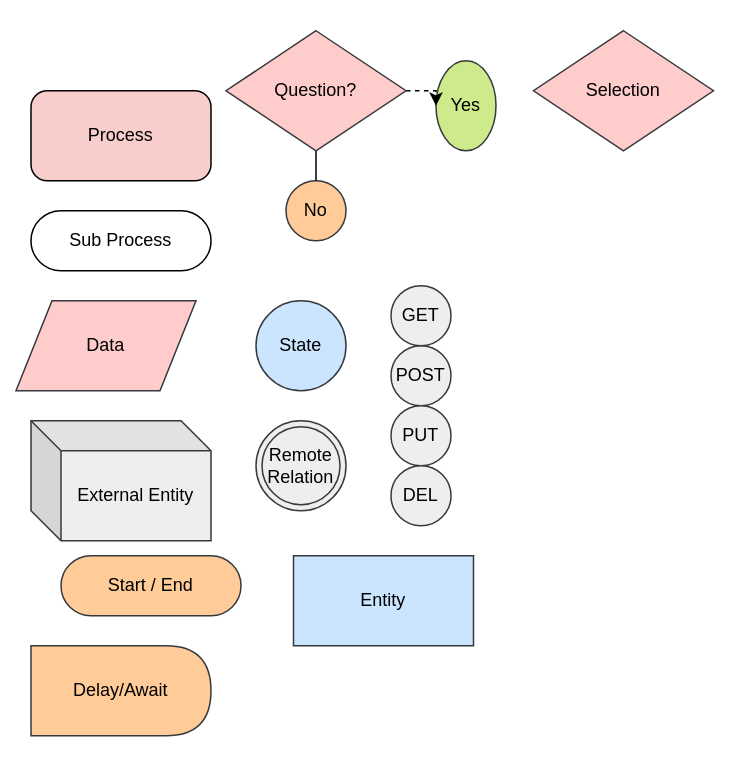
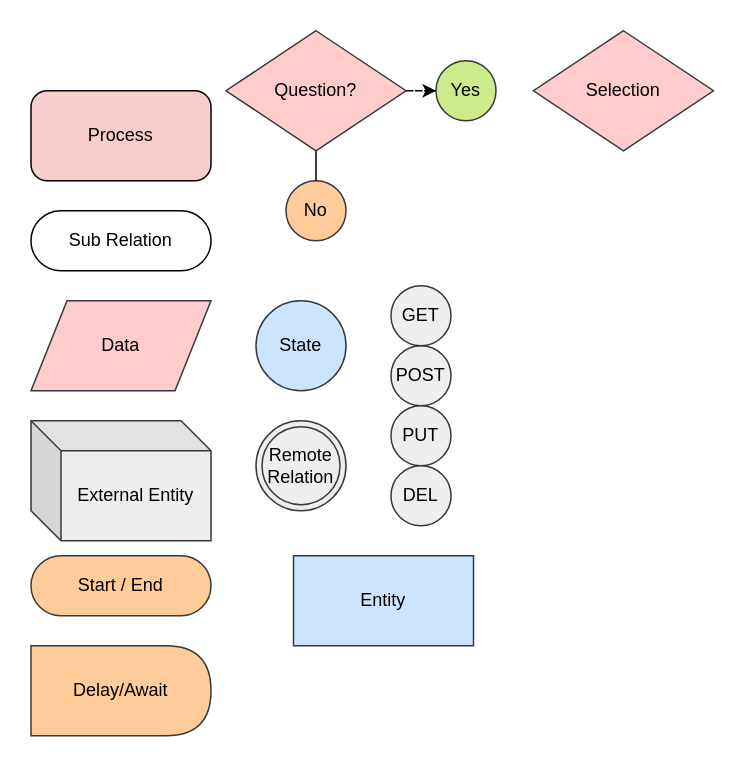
  <mxCell id="0" />
  <mxCell id="1" parent="0" />
  <mxCell id="2" value="Process" style="rounded=1;arcSize=18;whiteSpace=wrap;html=1;align=center;fillColor=#f8cecc;" vertex="1" parent="1"><mxGeometry x="20" y="60" width="120" height="60" as="geometry" /></mxCell>
- <mxCell id="3" value="Yes" style="shape=ellipse;html=1;dashed=0;whiteSpace=wrap;perimeter=ellipsePerimeter;fillColor=#cdeb8b;strokeColor=#36393d;" vertex="1" parent="1"><mxGeometry x="290" y="40" width="40" height="60" as="geometry" /></mxCell>
+ <mxCell id="3" value="Yes" style="shape=ellipse;html=1;dashed=0;whiteSpace=wrap;perimeter=ellipsePerimeter;fillColor=#cdeb8b;strokeColor=#36393d;" vertex="1" parent="1"><mxGeometry x="290" y="40" width="40" height="40" as="geometry" /></mxCell>
  <mxCell id="4" value="No" style="shape=ellipse;html=1;dashed=0;whiteSpace=wrap;perimeter=ellipsePerimeter;fillColor=#ffcc99;strokeColor=#36393d;" vertex="1" parent="1"><mxGeometry x="190" y="120" width="40" height="40" as="geometry" /></mxCell>
  <mxCell id="5" value="" style="edgeStyle=orthogonalEdgeStyle;rounded=0;orthogonalLoop=1;jettySize=auto;html=1;dashed=1;" edge="1" parent="1" source="7" target="3"><mxGeometry relative="1" as="geometry" /></mxCell>
  <mxCell id="6" value="" style="edgeStyle=orthogonalEdgeStyle;rounded=0;orthogonalLoop=1;jettySize=auto;html=1;endArrow=none;" edge="1" parent="1" source="7" target="4"><mxGeometry relative="1" as="geometry" /></mxCell>
  <mxCell id="7" value="Question?" style="shape=rhombus;html=1;dashed=0;whiteSpace=wrap;perimeter=rhombusPerimeter;fillColor=#ffcccc;strokeColor=#36393d;" vertex="1" parent="1"><mxGeometry x="150" y="20" width="120" height="80" as="geometry" /></mxCell>
- <mxCell id="8" value="Sub Process" style="html=1;dashed=0;whiteSpace=wrap;shape=mxgraph.dfd.start;" vertex="1" parent="1"><mxGeometry x="20" y="140" width="120" height="40" as="geometry" /></mxCell>
- <mxCell id="9" value="Data" style="shape=parallelogram;perimeter=parallelogramPerimeter;whiteSpace=wrap;html=1;dashed=0;fillColor=#ffcccc;strokeColor=#36393d;" vertex="1" parent="1"><mxGeometry x="10" y="200" width="120" height="60" as="geometry" /></mxCell>
+ <mxCell id="8" value="Sub Relation" style="html=1;dashed=0;whiteSpace=wrap;shape=mxgraph.dfd.start;" vertex="1" parent="1"><mxGeometry x="20" y="140" width="120" height="40" as="geometry" /></mxCell>
+ <mxCell id="9" value="Data" style="shape=parallelogram;perimeter=parallelogramPerimeter;whiteSpace=wrap;html=1;dashed=0;fillColor=#ffcccc;strokeColor=#36393d;" vertex="1" parent="1"><mxGeometry x="20" y="200" width="120" height="60" as="geometry" /></mxCell>
  <mxCell id="10" value="External Entity" style="shape=cube;whiteSpace=wrap;html=1;boundedLbl=1;backgroundOutline=1;darkOpacity=0.05;darkOpacity2=0.1;fillColor=#eeeeee;strokeColor=#36393d;" vertex="1" parent="1"><mxGeometry x="20" y="280" width="120" height="80" as="geometry" /></mxCell>
  <mxCell id="11" value="State" style="shape=ellipse;html=1;dashed=0;whiteSpace=wrap;aspect=fixed;perimeter=ellipsePerimeter;fillColor=#cce5ff;strokeColor=#36393d;" vertex="1" parent="1"><mxGeometry x="170" y="200" width="60" height="60" as="geometry" /></mxCell>
  <mxCell id="12" value="Remote&lt;br&gt;Relation" style="ellipse;shape=doubleEllipse;html=1;dashed=0;whiteSpace=wrap;aspect=fixed;fillColor=#eeeeee;strokeColor=#36393d;" vertex="1" parent="1"><mxGeometry x="170" y="280" width="60" height="60" as="geometry" /></mxCell>
  <mxCell id="13" value="POST" style="shape=ellipse;html=1;dashed=0;whiteSpace=wrap;aspect=fixed;perimeter=ellipsePerimeter;fillColor=#eeeeee;strokeColor=#36393d;" vertex="1" parent="1"><mxGeometry x="260" y="230" width="40" height="40" as="geometry" /></mxCell>
  <mxCell id="14" value="GET" style="shape=ellipse;html=1;dashed=0;whiteSpace=wrap;aspect=fixed;perimeter=ellipsePerimeter;fillColor=#eeeeee;strokeColor=#36393d;" vertex="1" parent="1"><mxGeometry x="260" y="190" width="40" height="40" as="geometry" /></mxCell>
  <mxCell id="15" value="PUT" style="shape=ellipse;html=1;dashed=0;whiteSpace=wrap;aspect=fixed;perimeter=ellipsePerimeter;fillColor=#eeeeee;strokeColor=#36393d;" vertex="1" parent="1"><mxGeometry x="260" y="270" width="40" height="40" as="geometry" /></mxCell>
  <mxCell id="16" value="DEL" style="shape=ellipse;html=1;dashed=0;whiteSpace=wrap;aspect=fixed;perimeter=ellipsePerimeter;fillColor=#eeeeee;strokeColor=#36393d;" vertex="1" parent="1"><mxGeometry x="260" y="310" width="40" height="40" as="geometry" /></mxCell>
  <mxCell id="17" value="Entity" style="html=1;dashed=0;whiteSpace=wrap;fillColor=#cce5ff;strokeColor=#36393d;" vertex="1" parent="1"><mxGeometry x="195" y="370" width="120" height="60" as="geometry" /></mxCell>
- <mxCell id="18" value="Start / End" style="html=1;dashed=0;whiteSpace=wrap;shape=mxgraph.dfd.start;fillColor=#ffcc99;strokeColor=#36393d;" vertex="1" parent="1"><mxGeometry x="40" y="370" width="120" height="40" as="geometry" /></mxCell>
+ <mxCell id="18" value="Start / End" style="html=1;dashed=0;whiteSpace=wrap;shape=mxgraph.dfd.start;fillColor=#ffcc99;strokeColor=#36393d;" vertex="1" parent="1"><mxGeometry x="20" y="370" width="120" height="40" as="geometry" /></mxCell>
  <mxCell id="19" value="Selection" style="shape=rhombus;html=1;dashed=0;whiteSpace=wrap;perimeter=rhombusPerimeter;fillColor=#ffcccc;strokeColor=#36393d;" vertex="1" parent="1"><mxGeometry x="355" y="20" width="120" height="80" as="geometry" /></mxCell>
  <mxCell id="20" value="Delay/Await" style="shape=delay;whiteSpace=wrap;html=1;fillColor=#ffcc99;strokeColor=#36393d;" vertex="1" parent="1"><mxGeometry x="20" y="430" width="120" height="60" as="geometry" /></mxCell>
